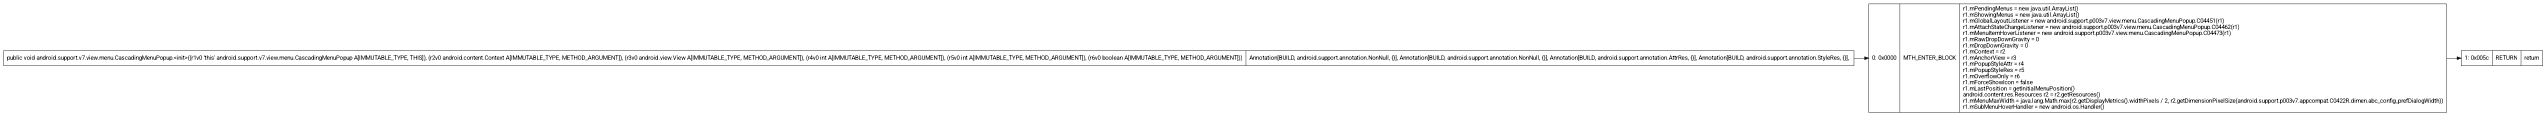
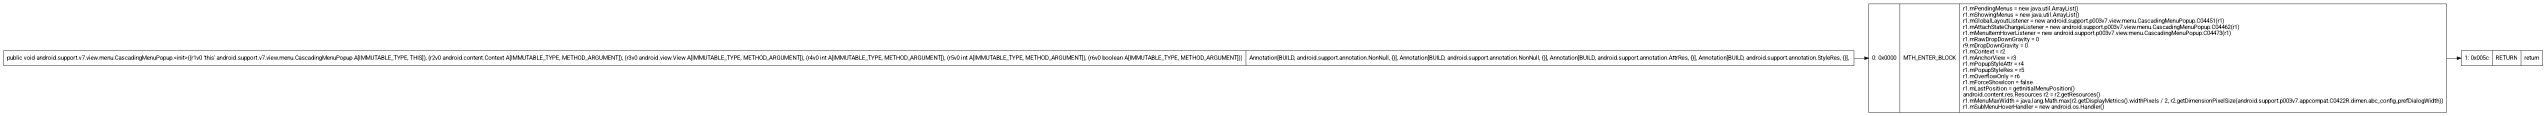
  digraph {
    rankdir=LR
    fontname=Roboto
    node [shape=record fontname=Roboto]
    edge [fontname=Roboto]
-   n1 [label="{0\:\ 0x0000|MTH_ENTER_BLOCK\l|r1.mPendingMenus = new java.util.ArrayList()\lr1.mShowingMenus = new java.util.ArrayList()\lr1.mGlobalLayoutListener = new android.support.p003v7.view.menu.CascadingMenuPopup.C04451(r1)\lr1.mAttachStateChangeListener = new android.support.p003v7.view.menu.CascadingMenuPopup.C04462(r1)\lr1.mMenuItemHoverListener = new android.support.p003v7.view.menu.CascadingMenuPopup.C04473(r1)\lr1.mRawDropDownGravity = 0\lr1.mDropDownGravity = 0\lr1.mContext = r2\lr1.mAnchorView = r3\lr1.mPopupStyleAttr = r4\lr1.mPopupStyleRes = r5\lr1.mOverflowOnly = r6\lr1.mForceShowIcon = false\lr1.mLastPosition = getInitialMenuPosition()\landroid.content.res.Resources r2 = r2.getResources()\lr1.mMenuMaxWidth = java.lang.Math.max(r2.getDisplayMetrics().widthPixels \/ 2, r2.getDimensionPixelSize(android.support.p003v7.appcompat.C0422R.dimen.abc_config_prefDialogWidth))\lr1.mSubMenuHoverHandler = new android.os.Handler()\l}"]
+   n1 [label="{0\:\ 0x0000|MTH_ENTER_BLOCK\l|r1.mPendingMenus = new java.util.ArrayList()\lr1.mShowingMenus = new java.util.ArrayList()\lr1.mGlobalLayoutListener = new android.support.p003v7.view.menu.CascadingMenuPopup.C04451(r1)\lr1.mAttachStateChangeListener = new android.support.p003v7.view.menu.CascadingMenuPopup.C04462(r1)\lr1.mMenuItemHoverListener = new android.support.p003v7.view.menu.CascadingMenuPopup.C04473(r1)\lr1.mRawDropDownGravity = 0\lr9.mDropDownGravity = 0\lr1.mContext = r2\lr1.mAnchorView = r3\lr1.mPopupStyleAttr = r4\lr1.mPopupStyleRes = r5\lr1.mOverflowOnly = r6\lr1.mForceShowIcon = false\lr1.mLastPosition = getInitialMenuPosition()\landroid.content.res.Resources r2 = r2.getResources()\lr1.mMenuMaxWidth = java.lang.Math.max(r2.getDisplayMetrics().widthPixels \/ 2, r2.getDimensionPixelSize(android.support.p003v7.appcompat.C0422R.dimen.abc_config_prefDialogWidth))\lr1.mSubMenuHoverHandler = new android.os.Handler()\l}"]
    n2 [label="{1\:\ 0x005c|RETURN\l|return\l}"]
    n3 [label="{public void android.support.v7.view.menu.CascadingMenuPopup.\<init\>((r1v0 'this' android.support.v7.view.menu.CascadingMenuPopup A[IMMUTABLE_TYPE, THIS]), (r2v0 android.content.Context A[IMMUTABLE_TYPE, METHOD_ARGUMENT]), (r3v0 android.view.View A[IMMUTABLE_TYPE, METHOD_ARGUMENT]), (r4v0 int A[IMMUTABLE_TYPE, METHOD_ARGUMENT]), (r5v0 int A[IMMUTABLE_TYPE, METHOD_ARGUMENT]), (r6v0 boolean A[IMMUTABLE_TYPE, METHOD_ARGUMENT]))  | Annotation[BUILD, android.support.annotation.NonNull, \{\}], Annotation[BUILD, android.support.annotation.NonNull, \{\}], Annotation[BUILD, android.support.annotation.AttrRes, \{\}], Annotation[BUILD, android.support.annotation.StyleRes, \{\}], \l}"]
    n1 -> n2
    n3 -> n1
  }
